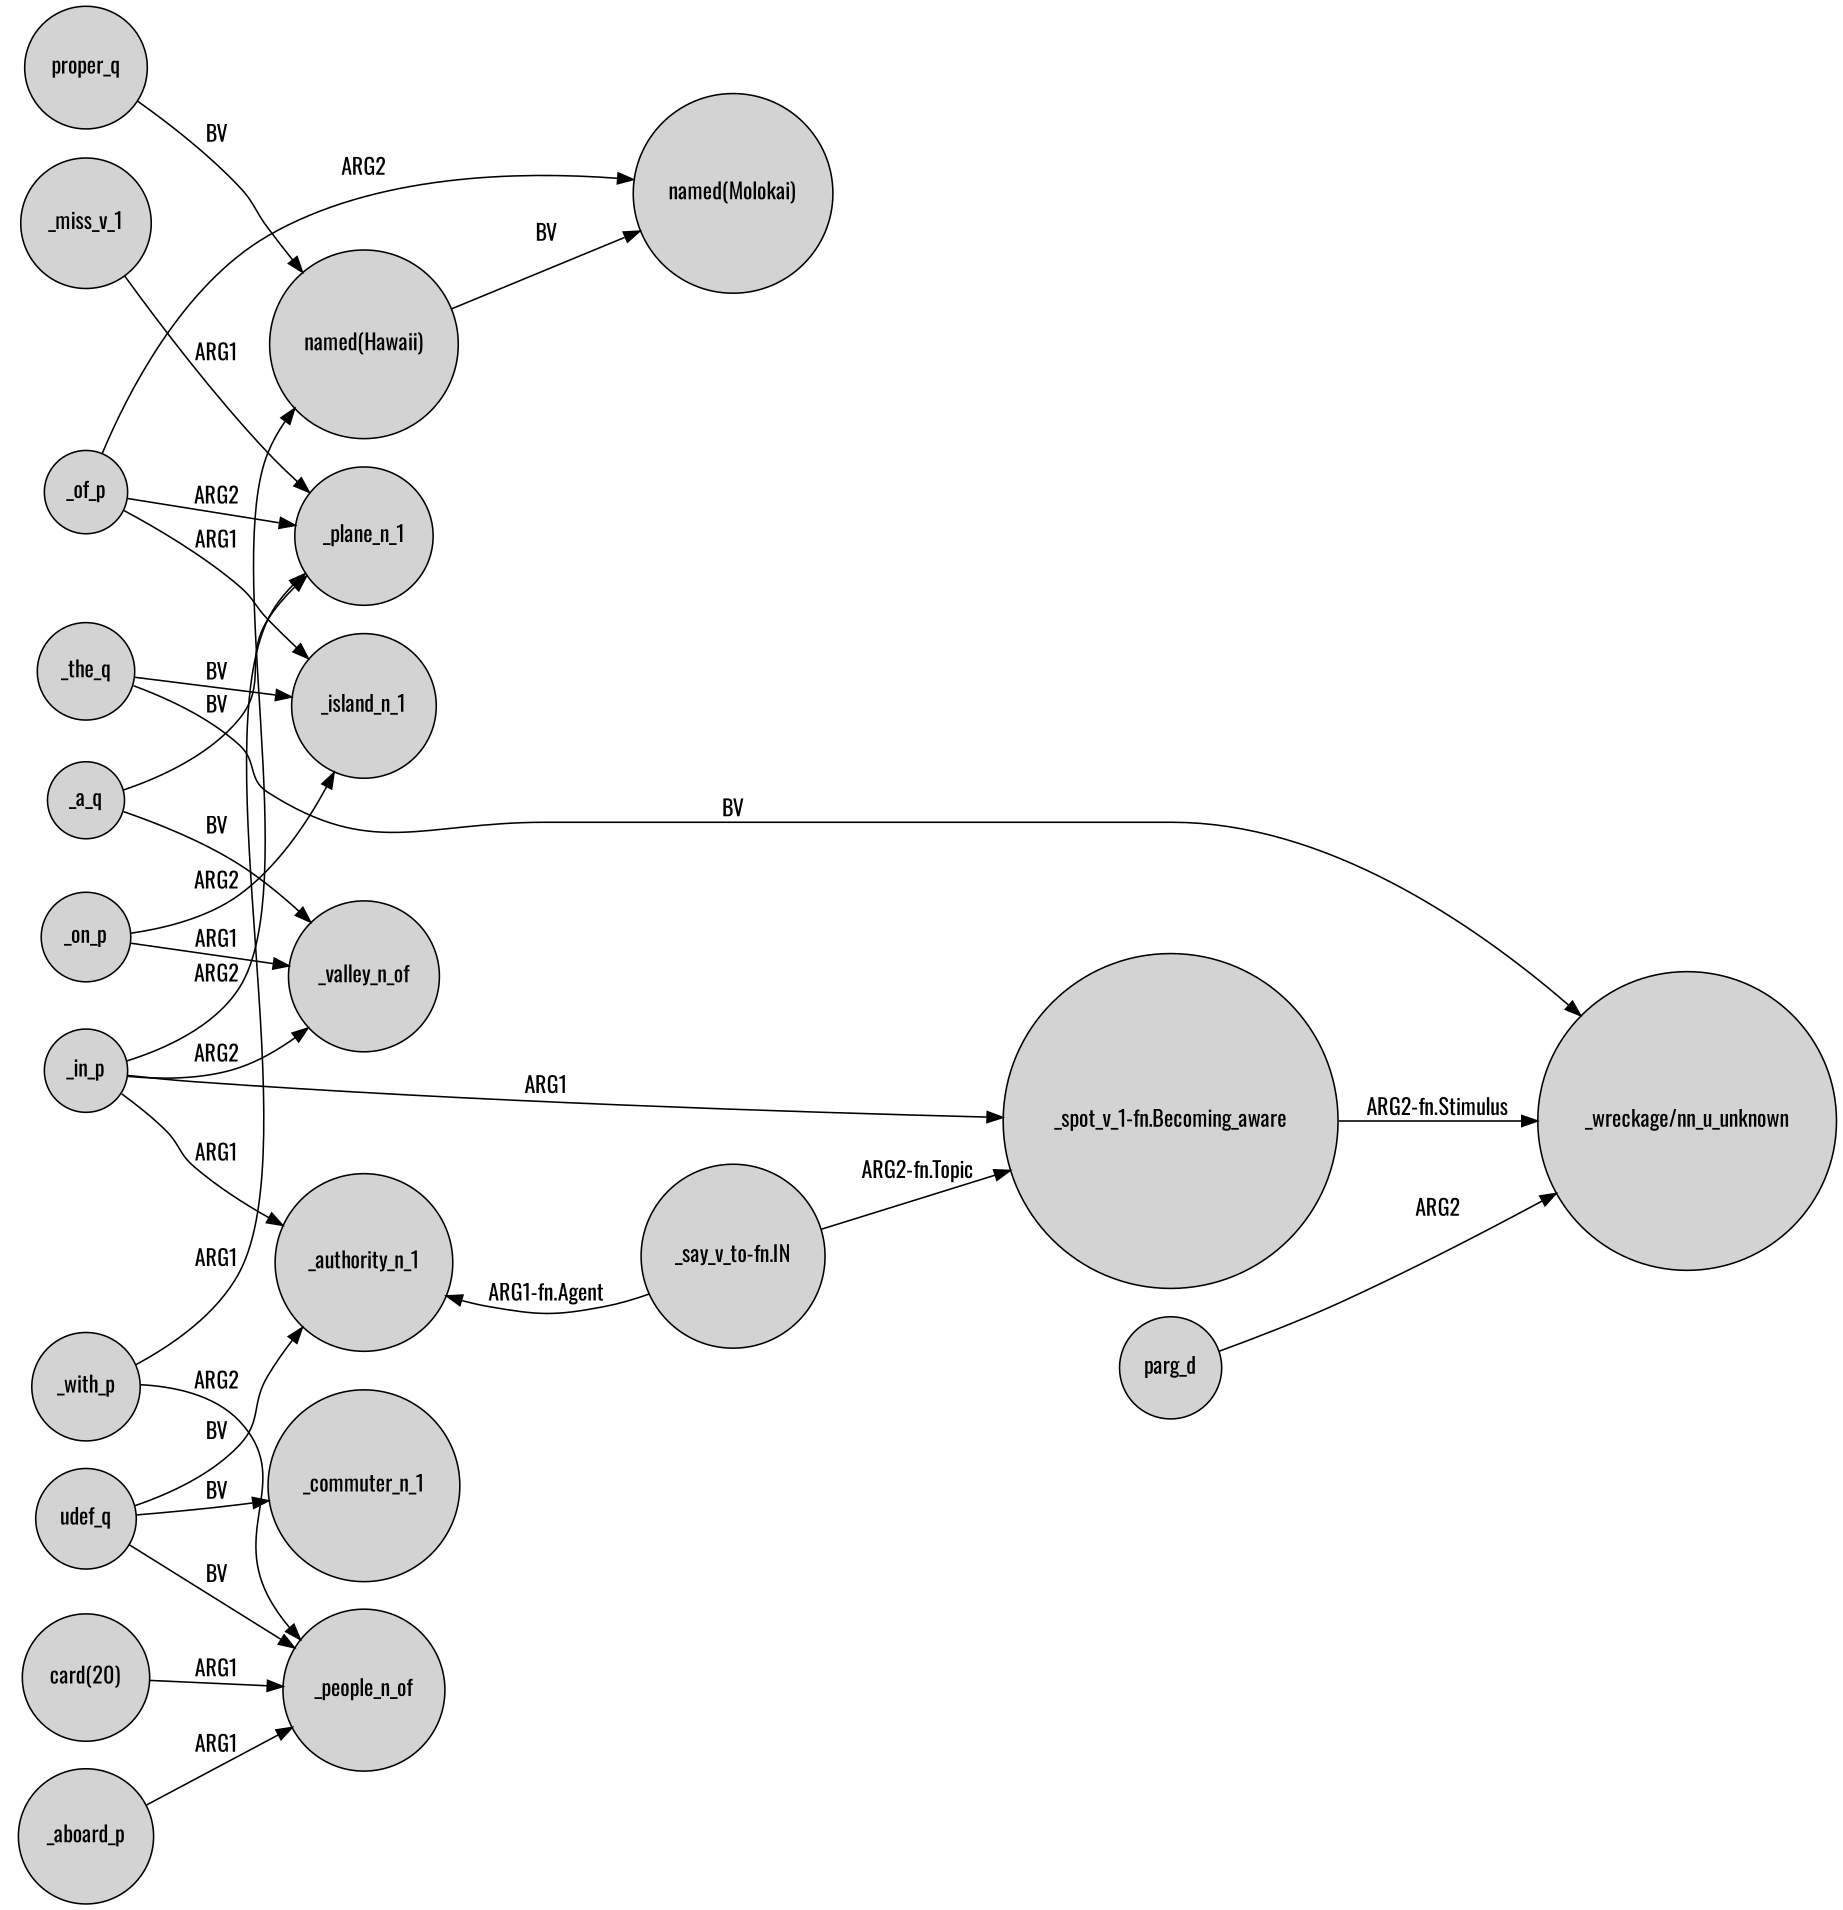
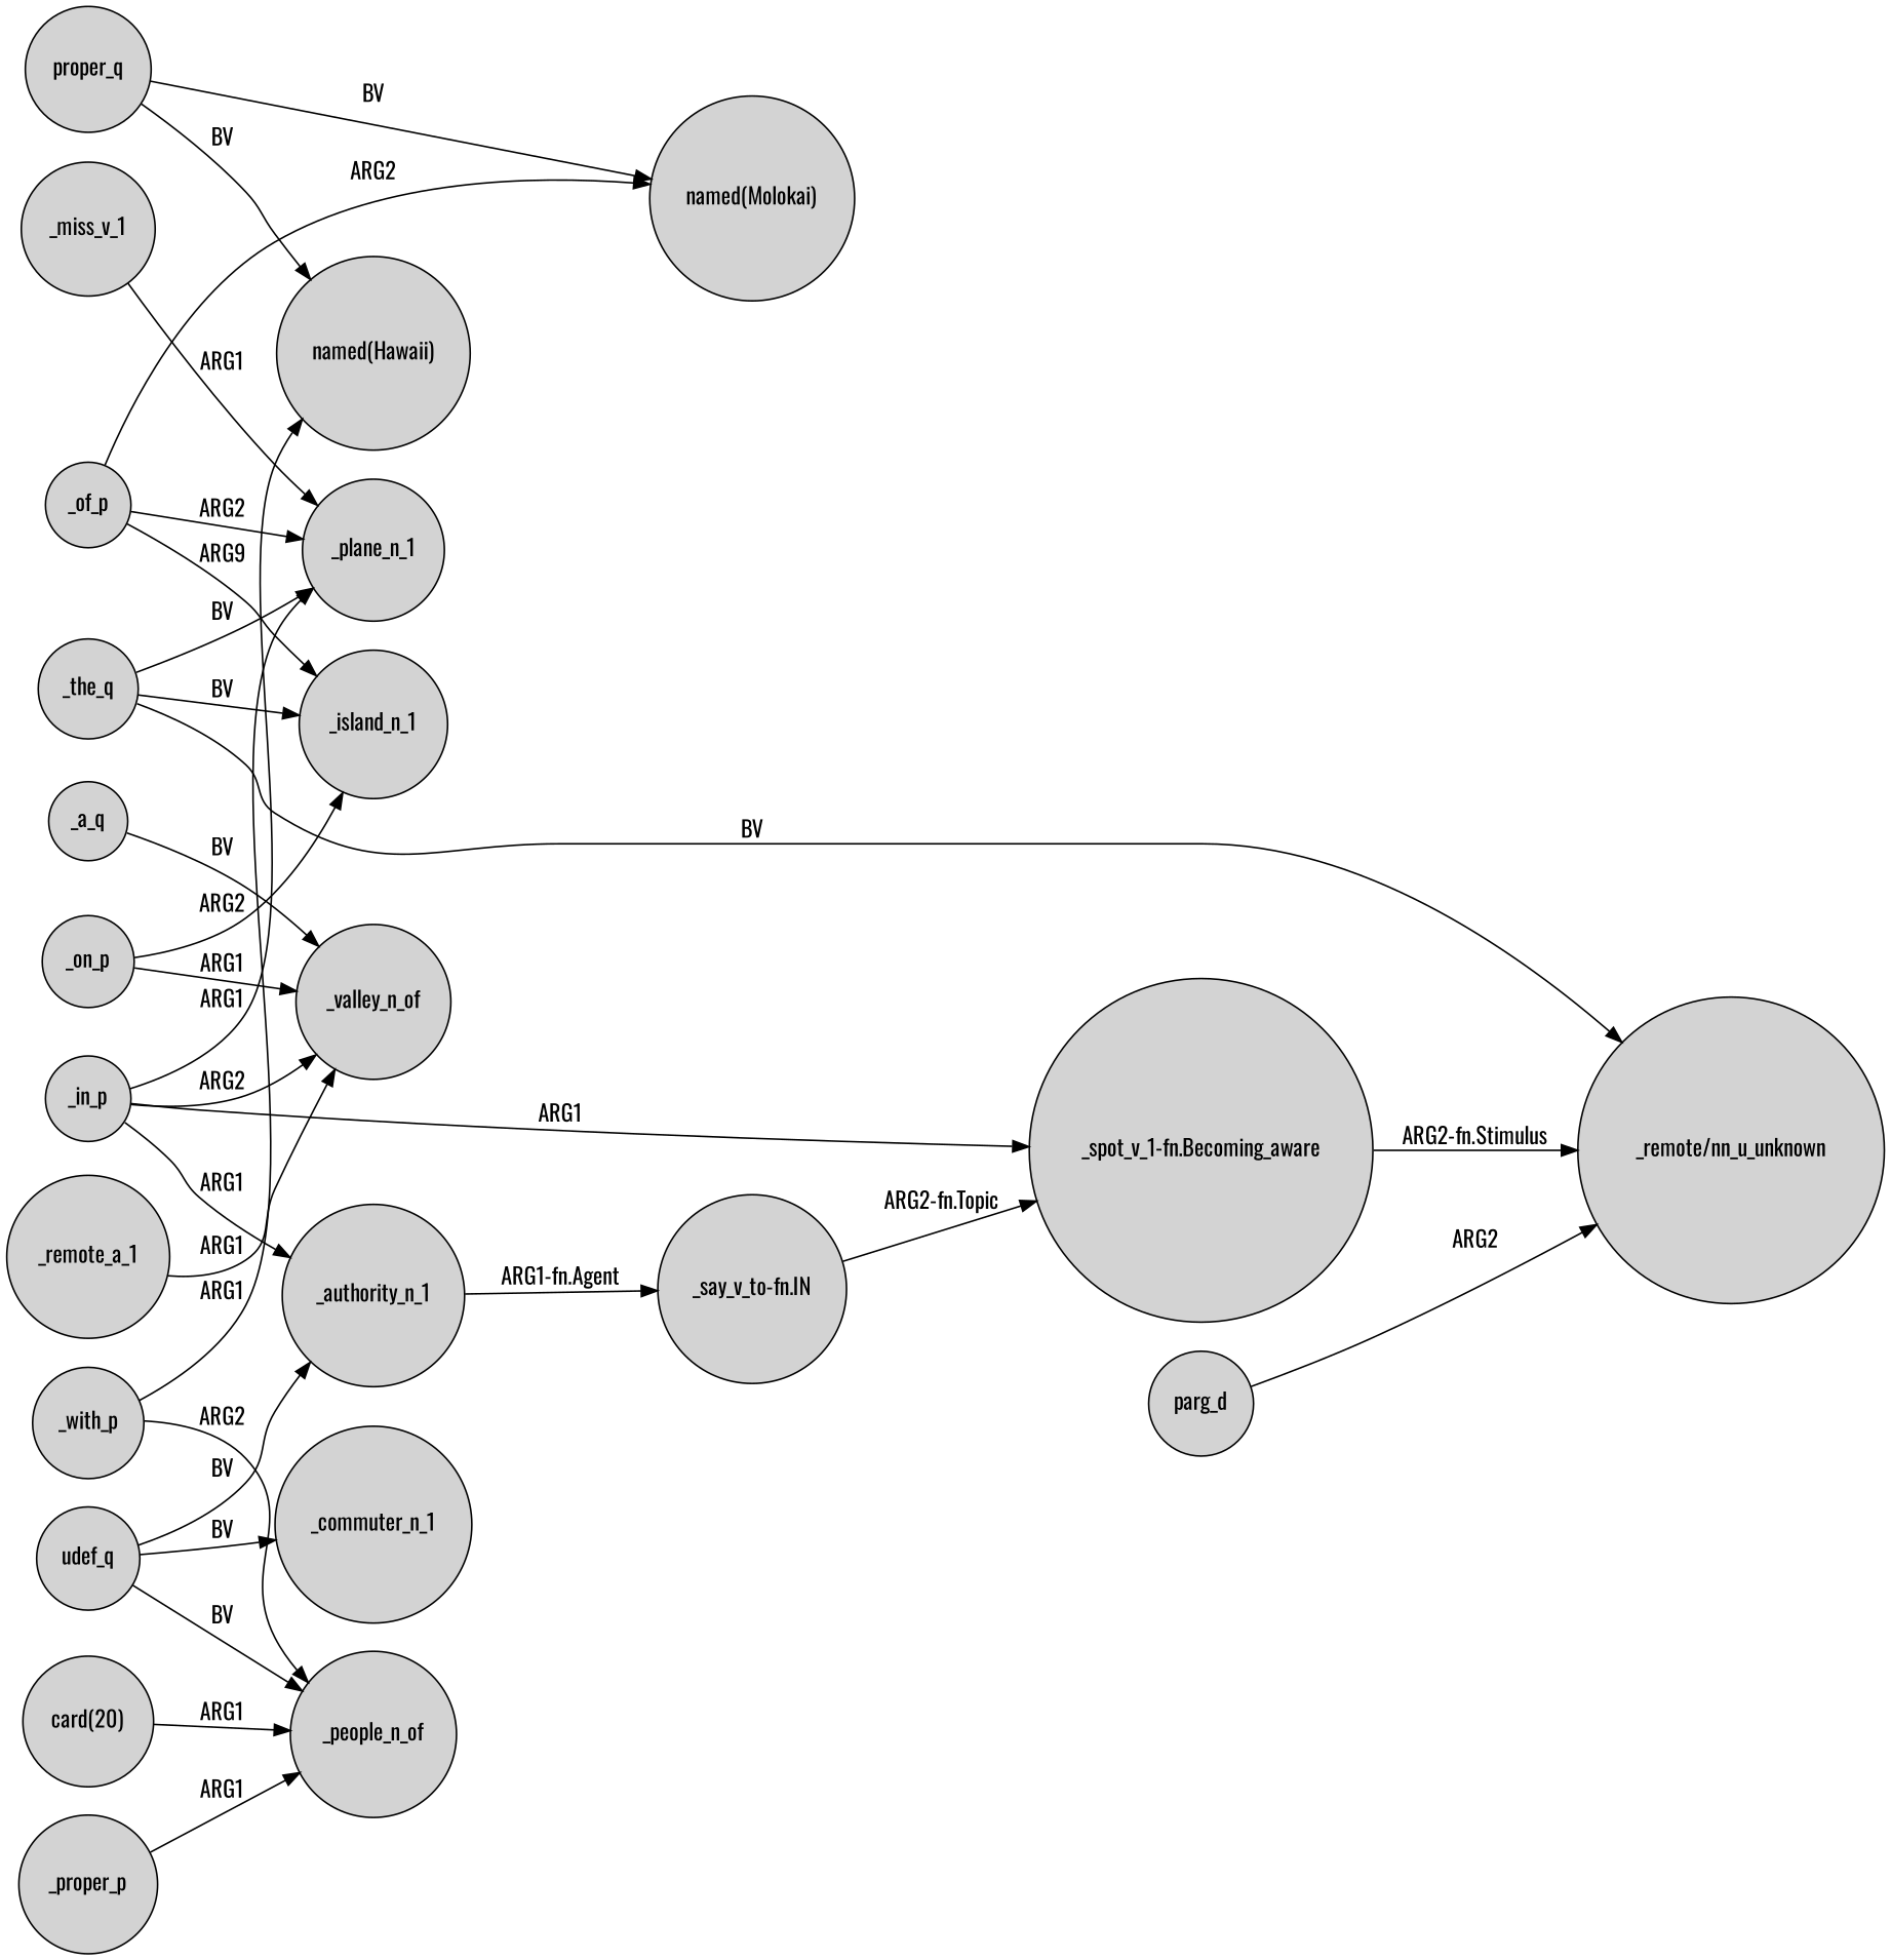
  digraph {
    fontname=Oswald
    rankdir=LR
    node [fontname=Oswald shape=circle style=filled]
    edge [fontname=Oswald]
    _in_p
    "named(Hawaii)"
    _valley_n_of
    _authority_n_1
    "_spot_v_1-fn.Becoming_aware"
-   "_wreckage/nn_u_unknown"
+   "_wreckage/nn_u_unknown" [label="_remote/nn_u_unknown"]
    _a_q
    _plane_n_1
    _the_q
    _island_n_1
+   _remote_a_1
    _of_p
    "named(Molokai)"
    _miss_v_1
    "card(20)"
    _people_n_of
    proper_q
    udef_q
    _commuter_n_1
    _on_p
    "_say_v_to-fn.IN"
    _with_p
    parg_d
-   _aboard_p
-   _in_p -> "named(Hawaii)" [label=ARG2]
+   _aboard_p [label=_proper_p]
+   _in_p -> "named(Hawaii)" [label=ARG1]
    _in_p -> _valley_n_of [label=ARG2]
    _in_p -> _authority_n_1 [label=ARG1]
    _in_p -> "_spot_v_1-fn.Becoming_aware" [label=ARG1]
    "_spot_v_1-fn.Becoming_aware" -> "_wreckage/nn_u_unknown" [label="ARG2-fn.Stimulus"]
    _a_q -> _valley_n_of [label=BV]
-   _a_q -> _plane_n_1 [label=BV]
+   _the_q -> _plane_n_1 [label=BV]
    _the_q -> "_wreckage/nn_u_unknown" [label=BV]
    _the_q -> _island_n_1 [label=BV]
+   _remote_a_1 -> _valley_n_of [label=ARG1]
    _of_p -> _plane_n_1 [label=ARG2]
-   _of_p -> _island_n_1 [label=ARG1]
+   _of_p -> _island_n_1 [label=ARG9]
    _of_p -> "named(Molokai)" [label=ARG2]
    _miss_v_1 -> _plane_n_1 [label=ARG1]
    "card(20)" -> _people_n_of [label=ARG1]
    proper_q -> "named(Hawaii)" [label=BV]
-   "named(Hawaii)" -> "named(Molokai)" [label=BV]
+   proper_q -> "named(Molokai)" [label=BV]
    udef_q -> _authority_n_1 [label=BV]
    udef_q -> _people_n_of [label=BV]
    udef_q -> _commuter_n_1 [label=BV]
    _on_p -> _valley_n_of [label=ARG1]
    _on_p -> _island_n_1 [label=ARG2]
-   "_say_v_to-fn.IN" -> _authority_n_1 [label="ARG1-fn.Agent"]
+   _authority_n_1 -> "_say_v_to-fn.IN" [label="ARG1-fn.Agent"]
    "_say_v_to-fn.IN" -> "_spot_v_1-fn.Becoming_aware" [label="ARG2-fn.Topic"]
    _with_p -> _plane_n_1 [label=ARG1]
    _with_p -> _people_n_of [label=ARG2]
    parg_d -> "_wreckage/nn_u_unknown" [label=ARG2]
    _aboard_p -> _people_n_of [label=ARG1]
  }
